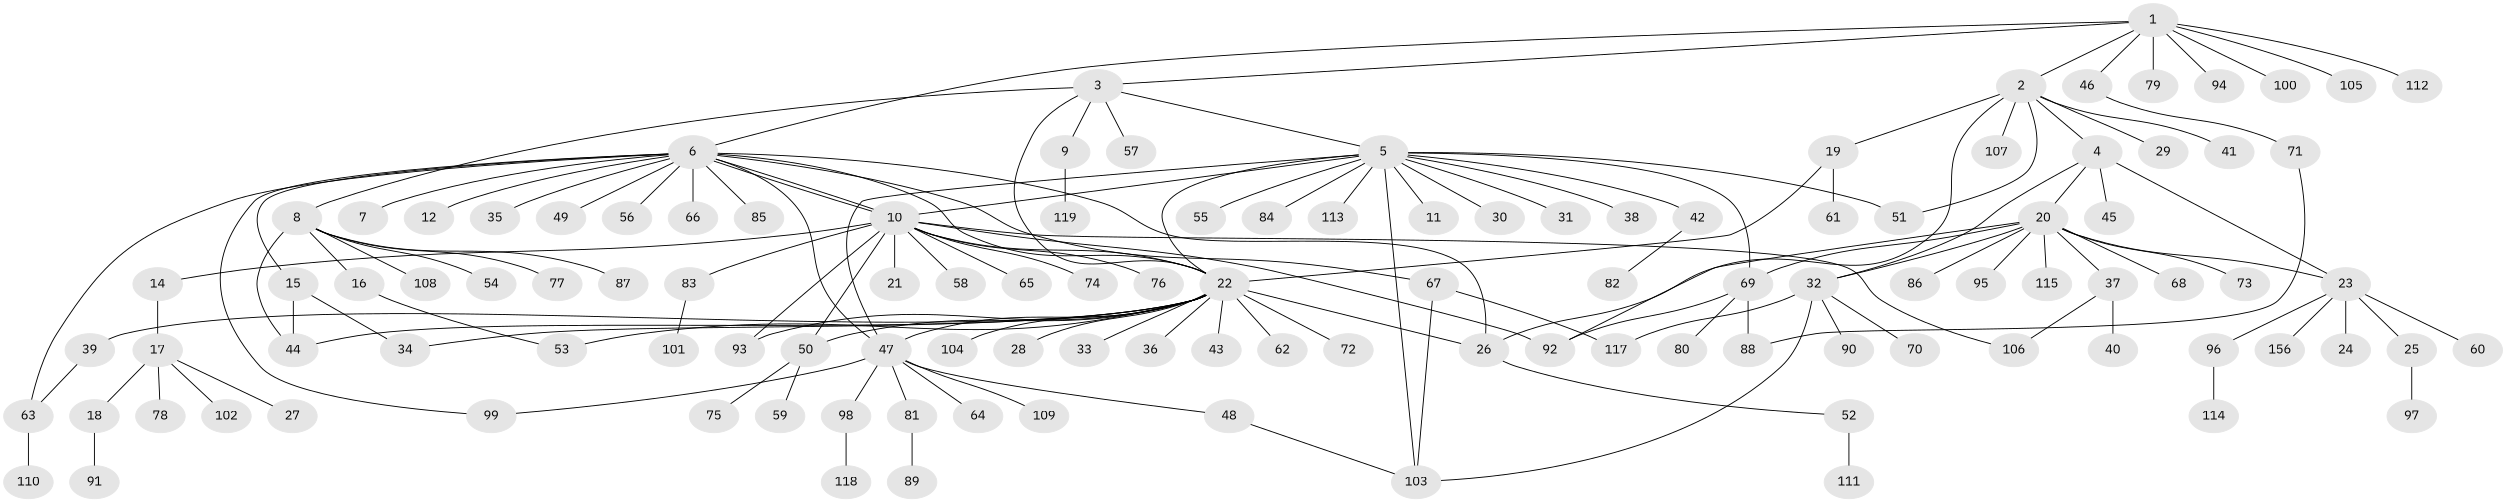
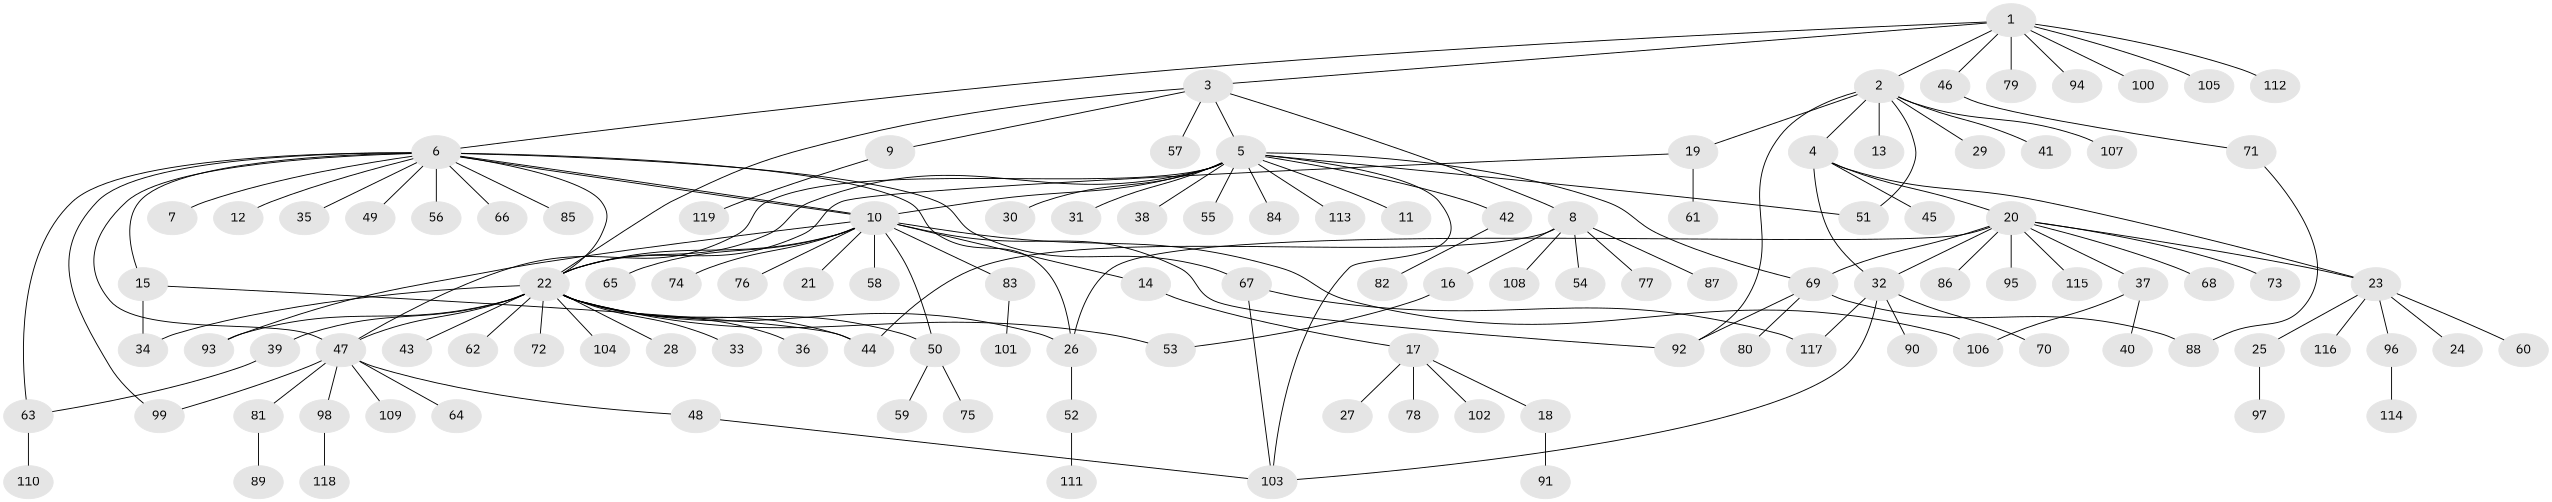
  graph {
    fontname="IBM Plex Sans"
    node [color=gray90 fontname="IBM Plex Sans" style=filled]
    edge [fontname="IBM Plex Sans"]
    1
    2
    3
    6
    46
    79
    94
    100
    105
    112
    4
+   13
    19
    29
    41
    51
    92
    107
    5
    8
    9
    22
    57
    10
    47
    7
    12
    15
    26
    35
    49
    56
    63
    66
    67
    85
    99
    71
    20
    23
    32
    45
    61
    11
    30
    31
    38
    42
    55
    69
    84
    103
    113
    16
    44
    54
    77
    87
    108
    119
    50
    93
    34
    53
    28
    33
    36
    39
    43
    62
    72
    104
    37
    68
    73
    86
    95
    115
    24
    25
    60
    96
-   116 [label=156]
+   116
    70
    90
    117
    14
    21
    58
    65
    74
    76
    83
    106
    82
    48
    64
    81
    98
    109
    80
    88
    52
    110
    17
    59
    75
    101
    18
    27
    78
    102
    91
    40
    97
    114
    111
    89
    118
    1 -- 2
    1 -- 3
    1 -- 6
    1 -- 46
    1 -- 79
    1 -- 94
    1 -- 100
    1 -- 105
    1 -- 112
    2 -- 4
+   2 -- 13
    2 -- 19
    2 -- 29
    2 -- 41
    2 -- 51
    2 -- 92
    2 -- 107
    3 -- 5
    3 -- 8
    3 -- 9
    3 -- 22
    3 -- 57
    6 -- 22
    6 -- 10
    6 -- 10
    6 -- 47
    6 -- 7
    6 -- 12
    6 -- 15
    6 -- 26
    6 -- 35
    6 -- 49
    6 -- 56
    6 -- 63
    6 -- 66
    6 -- 67
    6 -- 85
    6 -- 99
    46 -- 71
    4 -- 20
    4 -- 23
    4 -- 32
    4 -- 45
    19 -- 22
    19 -- 61
    5 -- 51
    5 -- 22
    5 -- 10
    5 -- 47
    5 -- 11
    5 -- 30
    5 -- 31
    5 -- 38
    5 -- 42
    5 -- 55
    5 -- 69
    5 -- 84
    5 -- 103
    5 -- 113
    8 -- 16
    8 -- 44
    8 -- 54
    8 -- 77
    8 -- 87
    8 -- 108
    9 -- 119
    22 -- 47
    22 -- 26
    22 -- 44
    22 -- 50
    22 -- 93
    22 -- 34
    22 -- 53
    22 -- 28
    22 -- 33
    22 -- 36
    22 -- 39
    22 -- 43
    22 -- 62
    22 -- 72
    22 -- 104
    10 -- 92
    10 -- 22
    10 -- 50
    10 -- 93
    10 -- 14
    10 -- 21
    10 -- 58
    10 -- 65
    10 -- 74
    10 -- 76
    10 -- 83
    10 -- 106
    47 -- 99
    47 -- 48
    47 -- 64
    47 -- 81
    47 -- 98
    47 -- 109
    15 -- 44
    15 -- 34
    26 -- 52
    63 -- 110
    67 -- 103
    67 -- 117
    71 -- 88
    20 -- 26
    20 -- 23
    20 -- 32
    20 -- 69
    20 -- 37
    20 -- 68
    20 -- 73
    20 -- 86
    20 -- 95
    20 -- 115
    23 -- 24
    23 -- 25
    23 -- 60
    23 -- 96
    23 -- 116
    32 -- 103
    32 -- 70
    32 -- 90
    32 -- 117
    42 -- 82
    69 -- 92
    69 -- 80
    69 -- 88
    16 -- 53
    50 -- 59
    50 -- 75
    39 -- 63
    37 -- 106
    37 -- 40
    25 -- 97
    96 -- 114
    14 -- 17
    83 -- 101
    48 -- 103
    81 -- 89
    98 -- 118
    52 -- 111
    17 -- 18
    17 -- 27
    17 -- 78
    17 -- 102
    18 -- 91
  }
